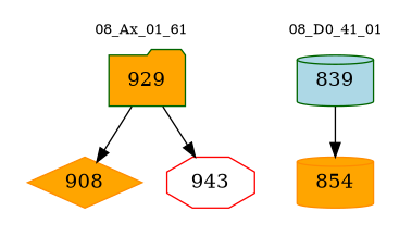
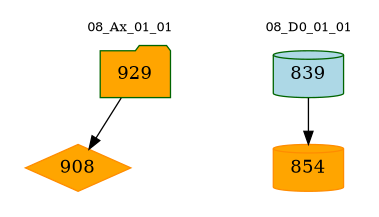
  digraph {
    node [color=darkgreen fillcolor=orange shape=cylinder style=filled]
    edge [color=black]
    n1 [label=929 shape=folder]
    n2 [color=darkorange label=908 shape=diamond]
-   n3 [color=red fillcolor=white label=943 shape=octagon]
    n4 [fillcolor=lightblue label=839]
    n5 [color=darkorange label=854]
    subgraph cluster_1 {
      color=white
      fontsize=10
-     label="08_Ax_01_61"
+     label="08_Ax_01_01"
      n1
      n2
-     n3
    }
    subgraph cluster_2 {
      color=white
      fontsize=10
-     label="08_D0_41_01"
+     label="08_D0_01_01"
      n4
      n5
    }
    n1 -> n2
-   n1 -> n3
    n4 -> n5
  }
